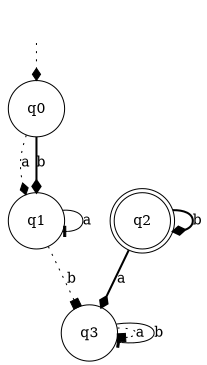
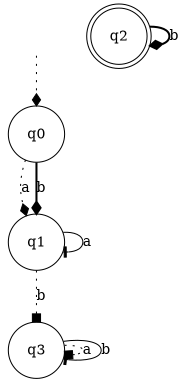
  digraph {
    node [shape=circle]
    edge [arrowhead=diamond style=dotted]
    n1 [label=<<TABLE BORDER="0" CELLBORDER="0" CELLSPACING="0"><TR><TD>q3</TD></TR></TABLE>>]
    n2 [label=<<TABLE BORDER="0" CELLBORDER="" CELLSPACING="0"><TR><TD>_nil</TD></TR></TABLE>> style=invis shape=""]
    n3 [label=<<TABLE BORDER="0" CELLBORDER="0" CELLSPACING="0"><TR><TD>q0</TD></TR></TABLE>>]
    n4 [label=<<TABLE BORDER="0" CELLBORDER="0" CELLSPACING="0"><TR><TD>q1</TD></TR></TABLE>>]
    n5 [label=<<TABLE BORDER="0" CELLBORDER="0" CELLSPACING="0"><TR><TD>q2</TD></TR></TABLE>> shape=doublecircle]
    n1 -> n1 [arrowhead=box label=a]
    n1 -> n1 [arrowhead=tee label=b style=solid]
    n2 -> n3
    n3 -> n4 [label=a]
    n3 -> n4 [label=b style=bold]
    n4 -> n1 [arrowhead=box label=b]
    n4 -> n4 [arrowhead=tee label=a style=solid]
-   n5 -> n1 [label=a style=bold]
    n5 -> n5 [label=b style=bold]
  }
